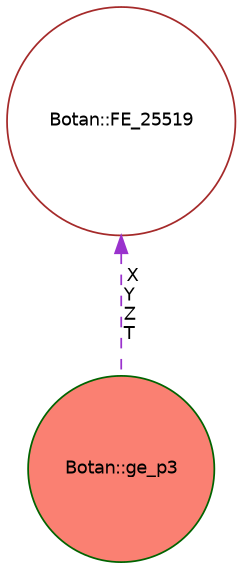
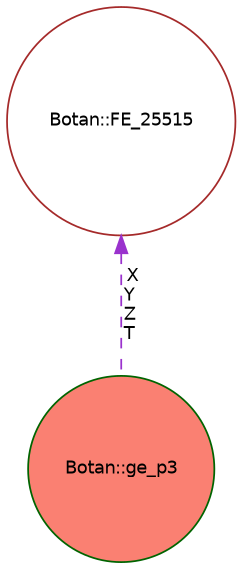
  digraph {
    node [fontname=Helvetica fontsize=10 shape=circle style=filled]
    n1 [color=darkgreen fillcolor=salmon fontcolor=black height=0.2 label="Botan::ge_p3" width=0.4]
-   n2 [color=brown fillcolor=white height=0.2 label="Botan::FE_25519" width=0.4]
+   n2 [color=brown fillcolor=white height=0.2 label="Botan::FE_25515" width=0.4]
    n2 -> n1 [color=darkorchid3 dir=back fontname=Helvetica fontsize=10 label=" X\nY\nZ\nT" labelfontname=Helvetica labelfontsize=10 style=dashed]
  }
